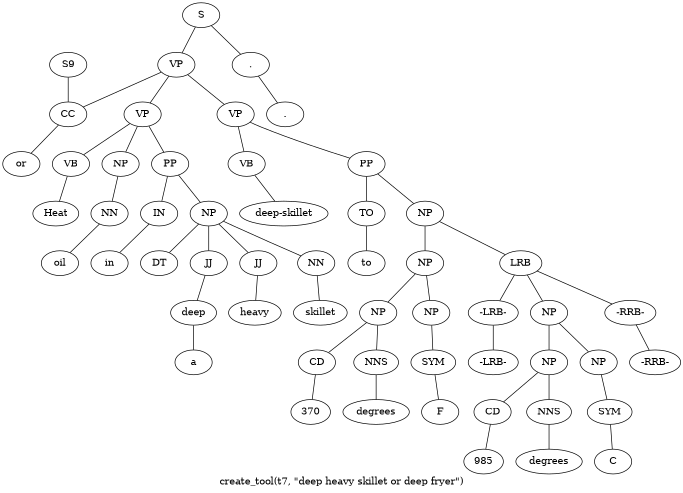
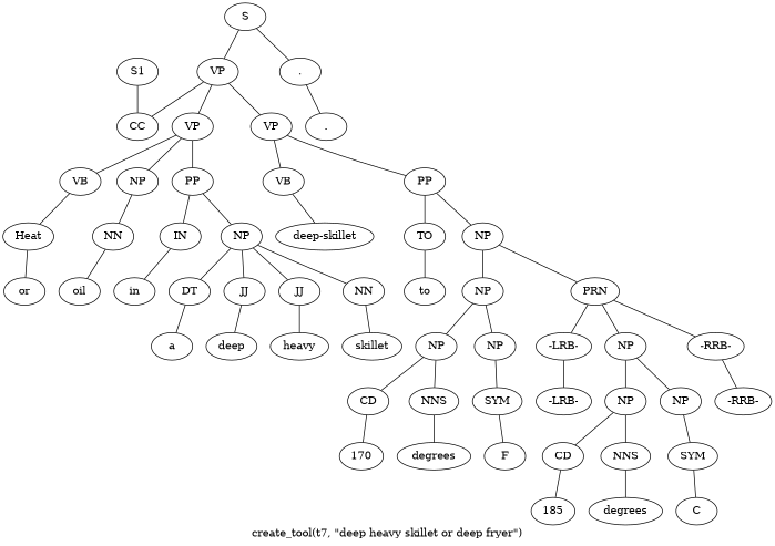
  graph {
    label="create_tool(t7, \"deep heavy skillet or deep fryer\")"
-   n1 [label=S9]
+   n1 [label=S1]
    n2 [label=CC]
    n3 [label=S]
    n4 [label=VP]
    n5 [label="."]
    n6 [label=VP]
    n7 [label=VP]
    n8 [label="."]
    n9 [label=VB]
    n10 [label=NP]
    n11 [label=PP]
    n12 [label=or]
    n13 [label=VB]
    n14 [label=PP]
    n15 [label=Heat]
    n16 [label=NN]
    n17 [label=IN]
    n18 [label=NP]
    n19 [label=oil]
    n20 [label=in]
    n21 [label=DT]
    n22 [label=JJ]
    n23 [label=JJ]
    n24 [label=NN]
    n25 [label=a]
    n26 [label=deep]
    n27 [label=heavy]
    n28 [label=skillet]
    n29 [label="deep-skillet"]
    n30 [label=TO]
    n31 [label=NP]
    n32 [label=to]
    n33 [label=NP]
-   n34 [label=LRB]
+   n34 [label=PRN]
    n35 [label=NP]
    n36 [label=NP]
    n37 [label="-LRB-"]
    n38 [label=NP]
    n39 [label="-RRB-"]
    n40 [label=CD]
    n41 [label=NNS]
    n42 [label=SYM]
-   n43 [label=370]
+   n43 [label=170]
    n44 [label=degrees]
    n45 [label=F]
    n46 [label="-LRB-"]
    n47 [label=NP]
    n48 [label=NP]
    n49 [label="-RRB-"]
    n50 [label=CD]
    n51 [label=NNS]
    n52 [label=SYM]
-   n53 [label=985]
+   n53 [label=185]
    n54 [label=degrees]
    n55 [label=C]
    n1 -- n2
-   n2 -- n12
+   n15 -- n12
    n3 -- n4
    n3 -- n5
    n4 -- n2
    n4 -- n6
    n4 -- n7
    n5 -- n8
    n6 -- n9
    n6 -- n10
    n6 -- n11
    n7 -- n13
    n7 -- n14
    n9 -- n15
    n10 -- n16
    n11 -- n17
    n11 -- n18
    n13 -- n29
    n14 -- n30
    n14 -- n31
    n16 -- n19
    n17 -- n20
    n18 -- n21
    n18 -- n22
    n18 -- n23
    n18 -- n24
-   n26 -- n25
+   n21 -- n25
    n22 -- n26
    n23 -- n27
    n24 -- n28
    n30 -- n32
    n31 -- n33
    n31 -- n34
    n33 -- n35
    n33 -- n36
    n34 -- n37
    n34 -- n38
    n34 -- n39
    n35 -- n40
    n35 -- n41
    n36 -- n42
    n37 -- n46
    n38 -- n47
    n38 -- n48
    n39 -- n49
    n40 -- n43
    n41 -- n44
    n42 -- n45
    n47 -- n50
    n47 -- n51
    n48 -- n52
    n50 -- n53
    n51 -- n54
    n52 -- n55
  }
